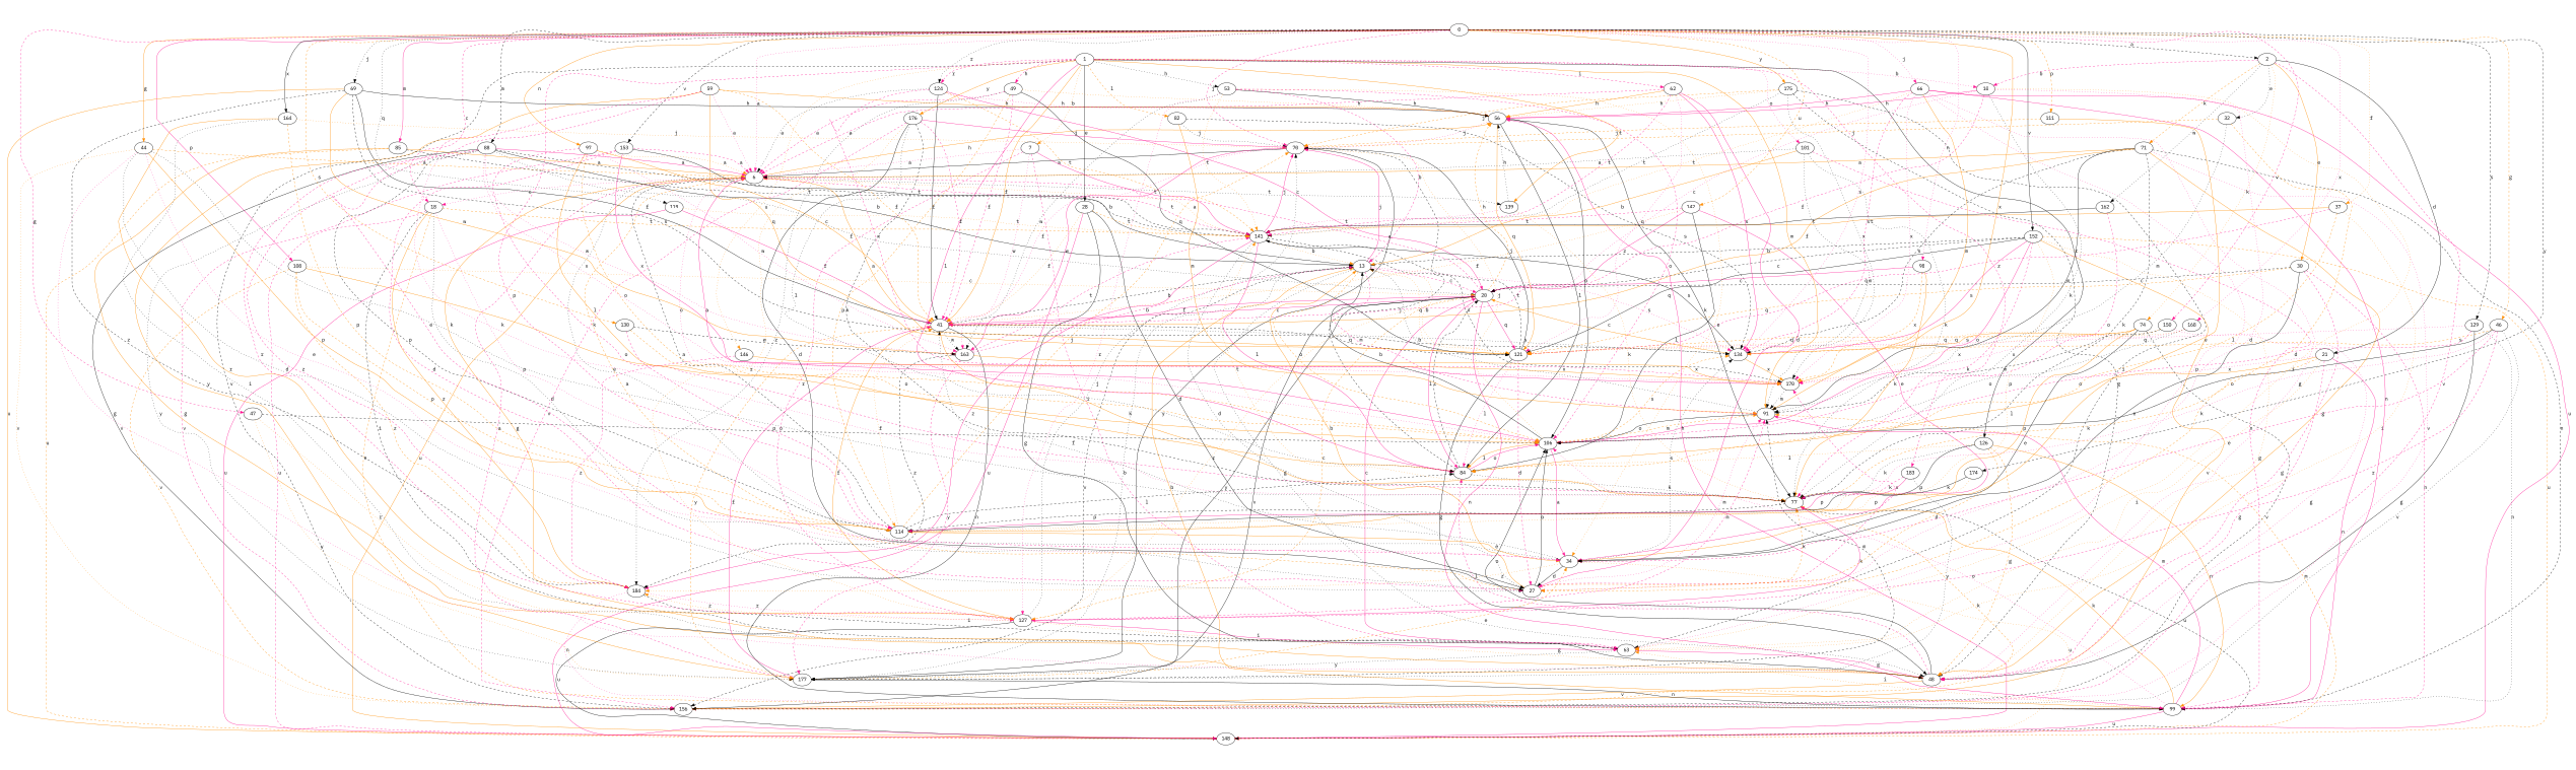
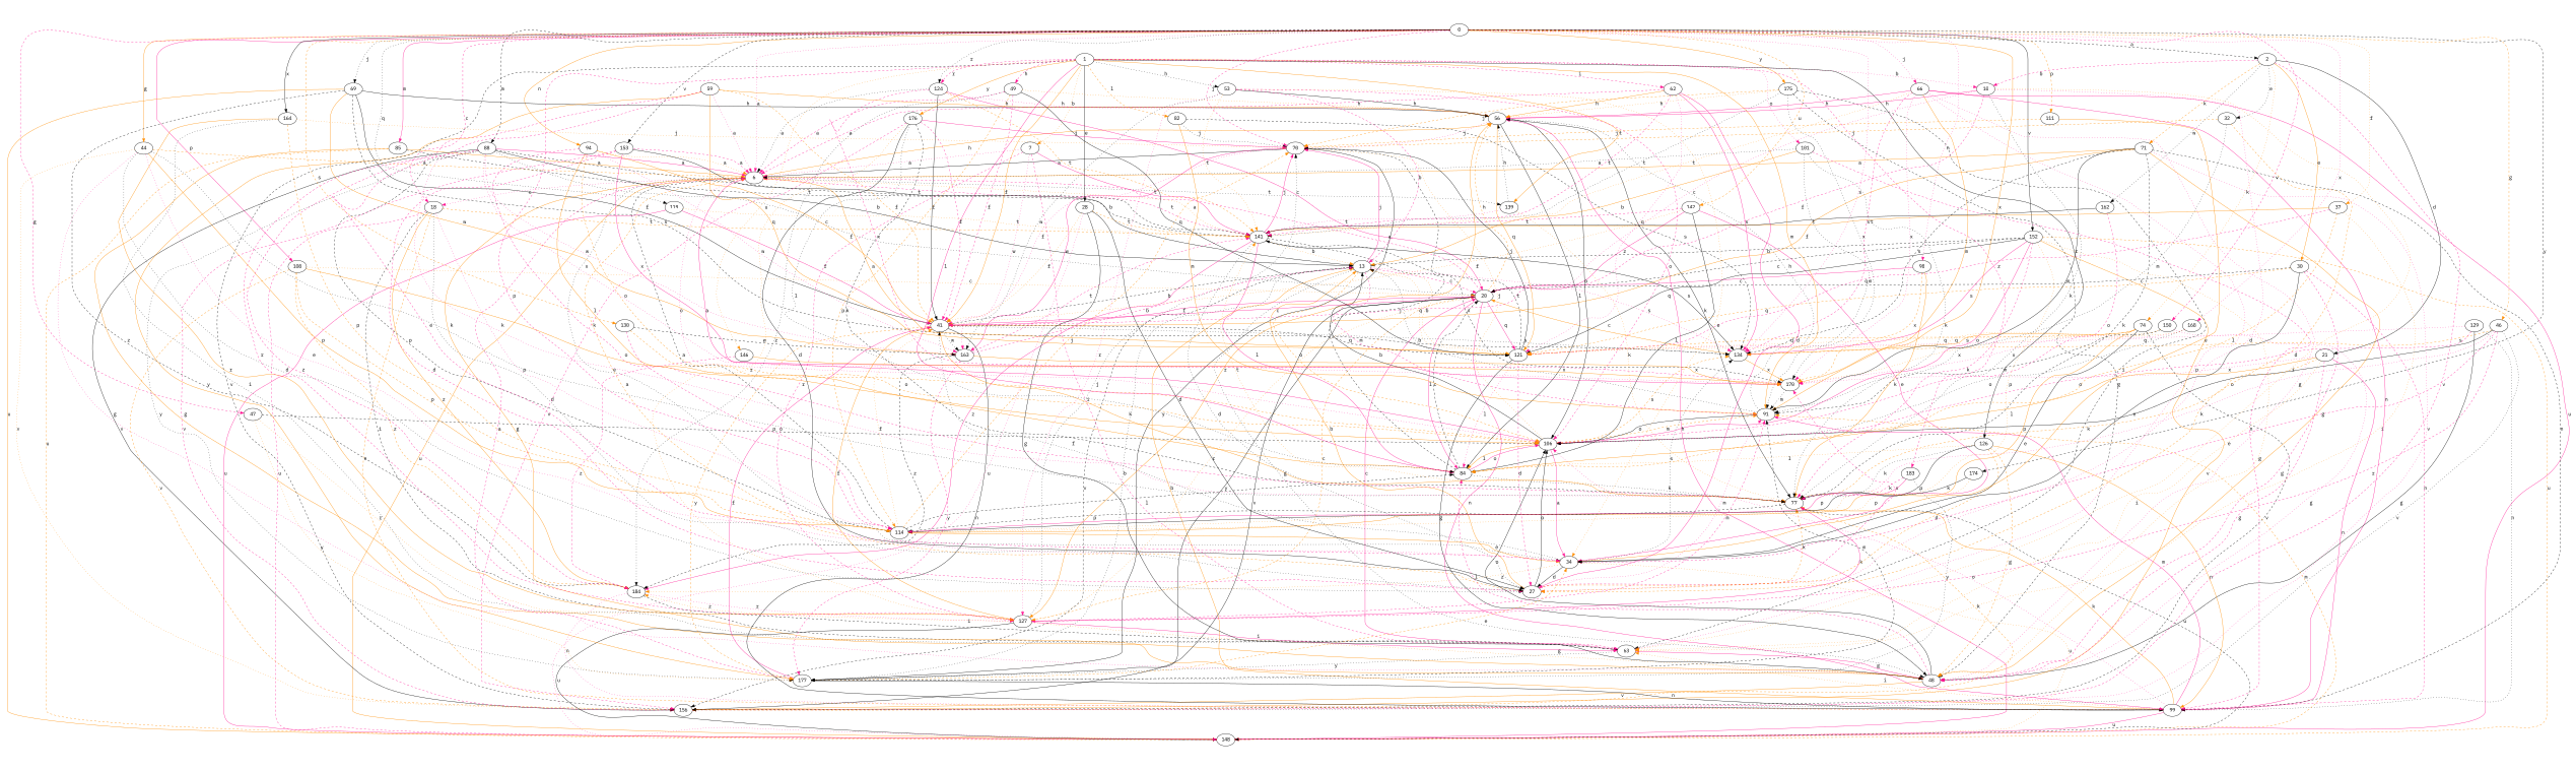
  strict digraph {
    fontname="IBM Plex Mono"
    node [fontname="IBM Plex Mono"]
    edge [color=deeppink fontname="IBM Plex Mono" style=solid]
    0
    2
    6
    18
    37
    44
    46
    47
    66
    69
    70
    85
    88
-   97
+   97 [label=94]
    98
    108
    111
    119
    124
    129
    130
    134
    142
    150
    152
    153
    164
    168
    170
    174
    175
    10
    156
    21
    30
    32
    71
    74
    162
    139
    34
    48
    56
    106
    141
    148
    114
    63
    27
    99
    184
    84
    121
    77
    127
    177
    59
    41
    91
    163
    20
    13
    1
    7
    28
    49
    53
    62
    82
    101
    126
    146
    176
    183
    0 -> 2 [color=black label=a style=dashed]
    0 -> 6 [label=a style=dotted]
    0 -> 18 [label=c style=dashed]
    0 -> 37 [color=darkorange label=f style=dotted]
    0 -> 44 [color=darkorange label=g]
    0 -> 46 [color=darkorange label=g style=dashed]
    0 -> 47 [label=g style=dashed]
    0 -> 66 [label=j style=dotted]
    0 -> 69 [color=black label=j style=dotted]
    0 -> 70 [label=j style=dashed]
    0 -> 85 [label=m]
    0 -> 88 [color=black label=m style=dashed]
    0 -> 97 [color=darkorange label=n]
    0 -> 98 [label=n style=dotted]
    0 -> 108 [label=p]
    0 -> 111 [color=darkorange label=p style=dashed]
    0 -> 119 [color=black label=q style=dotted]
    0 -> 124 [color=black label=r style=dotted]
-   0 -> 129 [color=black label=s style=dashed]
    0 -> 130 [color=darkorange label=s style=dashed]
    0 -> 134 [label=s style=dotted]
    0 -> 142 [color=darkorange label=u style=dashed]
    0 -> 150 [label=v style=dashed]
    0 -> 152 [color=black label=v]
    0 -> 153 [color=black label=v style=dashed]
    0 -> 164 [color=black label=x]
    0 -> 168 [label=x style=dotted]
    0 -> 170 [color=darkorange label=x]
    0 -> 174 [color=black label=y style=dashed]
    0 -> 175 [color=darkorange label=y]
    2 -> 10 [label=b style=dashed]
    2 -> 156 [label=v style=dashed]
    2 -> 21 [color=black label=d]
    2 -> 30 [color=darkorange label=e]
    2 -> 32 [color=black label=e style=dotted]
    2 -> 71 [color=darkorange label=k style=dashed]
    2 -> 74 [color=darkorange label=k style=dotted]
    2 -> 162 [color=black label=w style=dotted]
    6 -> 18 [label=c style=dotted]
    6 -> 139 [color=black label=t style=dotted]
    6 -> 34 [color=black label=e style=dotted]
    6 -> 48 [color=darkorange label=g]
    6 -> 56 [color=darkorange label=h]
    6 -> 106 [label=o style=dotted]
    6 -> 141 [label=t style=dashed]
    6 -> 148 [color=darkorange label=u]
    18 -> 141 [color=darkorange label=t style=dashed]
    18 -> 148 [label=u style=dashed]
    18 -> 114 [label=p style=dotted]
    18 -> 63 [color=black label=i style=dashed]
    18 -> 27 [color=black label=d style=dotted]
    18 -> 99 [color=darkorange label=n style=dashed]
    18 -> 184 [color=darkorange label=z]
    37 -> 141 [color=darkorange label=t]
    37 -> 63 [color=darkorange label=i style=dotted]
    37 -> 84 [color=darkorange label=l style=dashed]
    37 -> 121 [label=q style=dashed]
    44 -> 6 [color=darkorange label=a style=dashed]
    44 -> 156 [color=darkorange label=v style=dotted]
    44 -> 34 [label=e style=dotted]
    44 -> 48 [label=g style=dotted]
    44 -> 114 [color=darkorange label=p]
    44 -> 27 [color=black label=d style=dotted]
    44 -> 77 [color=black label=k style=dotted]
    46 -> 134 [color=darkorange label=s style=dashed]
    46 -> 156 [color=black label=v style=dotted]
    46 -> 34 [label=e style=dashed]
    46 -> 106 [color=black label=o]
    46 -> 77 [label=k style=dotted]
    46 -> 127 [label=r style=dashed]
    47 -> 106 [color=black label=o style=dashed]
    47 -> 127 [color=darkorange label=r style=dotted]
    47 -> 177 [color=darkorange label=y style=dotted]
    66 -> 134 [label=s style=dashed]
    66 -> 170 [label=x style=dotted]
    66 -> 48 [label=g style=dotted]
    66 -> 56 [label=h]
    66 -> 141 [color=darkorange label=t style=dotted]
    66 -> 148 [label=u]
    66 -> 63 [label=p style=dotted]
    66 -> 99 [label=n]
    66 -> 91 [color=darkorange label=m]
    69 -> 134 [color=black label=s style=dashed]
    69 -> 56 [color=black label=h]
    69 -> 148 [color=darkorange label=u]
    69 -> 184 [color=black label=z style=dashed]
    69 -> 41 [color=black label=f]
    69 -> 163 [color=darkorange label=w]
    70 -> 6 [color=black label=a]
    70 -> 177 [color=black label=y]
    70 -> 41 [label=f style=dotted]
    70 -> 163 [label=w]
    85 -> 6 [color=darkorange label=a]
    85 -> 48 [color=darkorange label=g]
    85 -> 141 [color=black label=t style=dashed]
    85 -> 148 [color=darkorange label=u style=dashed]
    88 -> 6 [label=a]
    88 -> 170 [label=x style=dotted]
    88 -> 156 [color=black label=v]
    88 -> 141 [color=black label=t style=dashed]
    88 -> 114 [color=black label=p style=dashed]
    88 -> 184 [label=z style=dashed]
    88 -> 77 [label=k style=dotted]
    88 -> 177 [color=black label=y style=dotted]
    88 -> 163 [label=w style=dotted]
    88 -> 20 [color=black label=c style=dotted]
    88 -> 13 [color=black label=b]
    97 -> 6 [color=darkorange label=a style=dotted]
    97 -> 106 [color=darkorange label=o style=dashed]
    97 -> 84 [color=darkorange label=l]
    97 -> 77 [label=k style=dashed]
    97 -> 41 [color=darkorange label=f]
    97 -> 163 [label=w style=dotted]
    98 -> 170 [color=darkorange label=x style=dashed]
    98 -> 77 [color=darkorange label=k]
    98 -> 20 [label=c]
    108 -> 156 [color=darkorange label=v style=dashed]
    108 -> 106 [color=darkorange label=o]
    108 -> 114 [color=darkorange label=p style=dashed]
    108 -> 184 [color=darkorange label=z style=dashed]
    108 -> 20 [color=darkorange label=c style=dotted]
    111 -> 70 [color=darkorange label=j style=dashed]
    111 -> 34 [color=darkorange label=e]
    119 -> 141 [color=darkorange label=t style=dotted]
    119 -> 148 [label=u]
    119 -> 41 [label=f]
    124 -> 6 [color=black label=a style=dotted]
    124 -> 170 [label=x style=dashed]
    124 -> 56 [label=h style=dotted]
    124 -> 141 [color=darkorange label=t style=dashed]
    124 -> 41 [color=black label=f]
    124 -> 20 [label=c]
    129 -> 48 [color=black label=g]
    129 -> 106 [label=o style=dashed]
    129 -> 99 [color=black label=n style=dotted]
    129 -> 121 [label=q style=dotted]
    130 -> 106 [color=darkorange label=o style=dashed]
    130 -> 114 [label=p style=dashed]
    130 -> 163 [color=black label=w style=dashed]
    134 -> 170 [color=darkorange label=x]
    134 -> 20 [color=darkorange label=c]
    142 -> 34 [label=e]
    142 -> 141 [label=t style=dashed]
    142 -> 84 [color=black label=l]
    142 -> 41 [color=darkorange label=f style=dotted]
    142 -> 20 [label=z]
    150 -> 170 [color=darkorange label=x style=dotted]
    150 -> 48 [label=g style=dotted]
    150 -> 121 [color=darkorange label=q style=dotted]
    150 -> 91 [color=black label=m style=dashed]
    152 -> 134 [label=s]
    152 -> 156 [color=darkorange label=v]
    152 -> 48 [color=darkorange label=g style=dotted]
    152 -> 106 [label=o]
    152 -> 148 [color=darkorange label=u style=dashed]
    152 -> 114 [color=darkorange label=p style=dotted]
    152 -> 121 [color=black label=q]
    152 -> 77 [label=k style=dashed]
    152 -> 20 [color=black label=c style=dashed]
    152 -> 13 [color=black label=b style=dashed]
    153 -> 6 [label=a style=dashed]
    153 -> 170 [label=x]
    153 -> 156 [label=v style=dashed]
    153 -> 27 [label=d style=dashed]
    153 -> 13 [color=black label=b]
    164 -> 70 [color=darkorange label=j style=dotted]
    164 -> 114 [color=darkorange label=p style=dashed]
    164 -> 63 [color=black label=i style=dotted]
    164 -> 127 [color=darkorange label=r]
    168 -> 170 [label=x style=dotted]
    168 -> 106 [color=black label=o style=dotted]
    168 -> 121 [color=darkorange label=q style=dotted]
    170 -> 91 [color=black label=m style=dotted]
    174 -> 114 [color=darkorange label=p style=dotted]
    174 -> 77 [color=black label=k]
    175 -> 70 [color=darkorange label=j style=dashed]
    175 -> 170 [color=black label=x style=dotted]
    175 -> 48 [color=black label=g style=dashed]
    175 -> 56 [color=darkorange label=h style=dotted]
    175 -> 141 [color=black label=t style=dotted]
    175 -> 63 [color=black label=i style=dashed]
    10 -> 56 [label=h]
    10 -> 63 [color=darkorange label=i style=dotted]
    10 -> 27 [label=d style=dotted]
    10 -> 77 [color=black label=k style=dotted]
    10 -> 41 [label=f style=dashed]
    10 -> 20 [label=c style=dotted]
    156 -> 77 [color=darkorange label=k style=dashed]
    21 -> 170 [label=x style=dotted]
    21 -> 48 [label=g style=dashed]
    21 -> 63 [color=darkorange label=i style=dotted]
    21 -> 99 [label=n]
    21 -> 84 [color=darkorange label=l]
    21 -> 77 [color=darkorange label=k style=dashed]
    30 -> 34 [color=black label=e]
    30 -> 48 [label=g style=dashed]
    30 -> 99 [label=n style=dashed]
    30 -> 121 [color=darkorange label=q style=dashed]
    30 -> 20 [color=black label=c style=dashed]
    32 -> 70 [color=darkorange label=j style=dashed]
    32 -> 27 [color=darkorange label=d style=dashed]
    32 -> 91 [color=black label=m style=dotted]
    71 -> 6 [color=darkorange label=a]
    71 -> 134 [color=black label=s style=dashed]
    71 -> 156 [label=v style=dotted]
    71 -> 48 [color=darkorange label=g]
    71 -> 99 [color=black label=n style=dashed]
    71 -> 77 [color=black label=k style=dashed]
    71 -> 41 [color=darkorange label=f]
    71 -> 91 [color=black label=m]
    74 -> 134 [color=darkorange label=s]
    74 -> 156 [color=black label=v style=dashed]
    74 -> 34 [color=black label=e]
    74 -> 114 [color=darkorange label=p]
    74 -> 121 [color=darkorange label=q style=dashed]
    162 -> 106 [label=o style=dashed]
    162 -> 141 [color=black label=t]
    139 -> 56 [color=black label=h style=dotted]
    139 -> 141 [label=t style=dotted]
    139 -> 77 [color=darkorange label=k style=dotted]
    34 -> 134 [color=black label=s style=dotted]
    34 -> 148 [color=darkorange label=u style=dotted]
    34 -> 27 [color=black label=d]
    34 -> 184 [color=darkorange label=z style=dotted]
    34 -> 41 [color=black label=f style=dotted]
    48 -> 156 [color=darkorange label=v]
    48 -> 106 [color=black label=o]
    48 -> 84 [label=l style=dashed]
    56 -> 70 [label=j style=dotted]
    56 -> 106 [color=black label=o]
    56 -> 84 [color=black label=l]
    56 -> 121 [color=darkorange label=q]
    56 -> 77 [color=black label=k]
+   56 -> 127 [color=darkorange label=r]
    106 -> 6 [label=a]
    106 -> 70 [color=darkorange label=j style=dotted]
    106 -> 134 [color=darkorange label=s style=dashed]
    106 -> 34 [label=a]
    106 -> 84 [color=darkorange label=l]
    106 -> 91 [color=darkorange label=m style=dashed]
    106 -> 13 [color=black label=b]
    141 -> 6 [color=darkorange label=a style=dotted]
    141 -> 70 [label=j]
    141 -> 134 [color=black label=s]
    141 -> 170 [color=black label=x style=dashed]
    141 -> 27 [color=black label=d style=dotted]
    141 -> 184 [label=z]
    141 -> 84 [label=l]
    141 -> 13 [color=darkorange label=b style=dotted]
    148 -> 56 [label=h]
    148 -> 91 [color=darkorange label=m style=dashed]
    114 -> 6 [color=black label=a style=dashed]
    114 -> 70 [color=darkorange label=j style=dashed]
    114 -> 34 [color=darkorange label=e]
    114 -> 84 [color=black label=l style=dashed]
    114 -> 41 [color=darkorange label=f style=dotted]
    63 -> 48 [label=g]
    63 -> 177 [color=black label=y style=dotted]
    63 -> 20 [label=c]
    27 -> 6 [color=darkorange label=a style=dashed]
    27 -> 170 [label=x style=dashed]
    27 -> 106 [color=black label=o]
    27 -> 77 [color=darkorange label=k style=dashed]
    27 -> 91 [label=m style=dotted]
    27 -> 13 [color=darkorange label=b]
    99 -> 106 [label=o style=dotted]
    99 -> 148 [label=u]
    99 -> 63 [color=darkorange label=i style=dotted]
    99 -> 77 [color=darkorange label=k]
    99 -> 91 [label=m]
    99 -> 13 [color=darkorange label=b]
    184 -> 63 [color=black label=i style=dashed]
    184 -> 99 [label=n style=dotted]
    184 -> 127 [label=r style=dotted]
    84 -> 70 [color=black label=j style=dashed]
    84 -> 106 [label=o]
    84 -> 77 [color=black label=k style=dotted]
    84 -> 20 [color=black label=c style=dashed]
    121 -> 6 [color=darkorange label=a]
    121 -> 70 [color=black label=j]
    121 -> 48 [color=black label=g]
    121 -> 141 [color=black label=t style=dashed]
    121 -> 27 [label=d style=dashed]
    121 -> 84 [label=l style=dotted]
    121 -> 13 [color=darkorange label=b style=dotted]
    77 -> 141 [color=darkorange label=t style=dotted]
    77 -> 148 [color=black label=u style=dashed]
    77 -> 114 [color=black label=p style=dashed]
    127 -> 70 [color=black label=j style=dotted]
    127 -> 48 [color=darkorange label=g style=dotted]
    127 -> 148 [color=black label=u]
    127 -> 63 [label=i]
    127 -> 184 [color=darkorange label=z style=dotted]
    127 -> 77 [label=k]
    127 -> 41 [color=darkorange label=f]
    127 -> 91 [label=m style=dashed]
    127 -> 20 [color=darkorange label=c style=dashed]
    177 -> 6 [label=a style=dashed]
    177 -> 34 [color=darkorange label=e style=dashed]
    177 -> 99 [color=black label=n]
    177 -> 41 [label=f]
    177 -> 91 [color=black label=m style=dashed]
    177 -> 13 [color=black label=b style=dotted]
    59 -> 6 [label=a style=dotted]
    59 -> 34 [label=e style=dashed]
    59 -> 56 [color=darkorange label=h]
    59 -> 121 [color=darkorange label=q]
    59 -> 127 [label=r style=dashed]
    59 -> 177 [color=darkorange label=y]
    59 -> 41 [color=darkorange label=f style=dashed]
    41 -> 134 [color=black label=s style=dotted]
    41 -> 99 [color=black label=n]
    41 -> 121 [color=black label=q style=dashed]
    41 -> 77 [color=darkorange label=k]
    41 -> 177 [color=darkorange label=y style=dashed]
    41 -> 163 [color=black label=w style=dotted]
    41 -> 20 [label=c]
    41 -> 13 [color=black label=b style=dashed]
+   91 -> 56 [color=black label=h style=dotted]
    91 -> 106 [color=black label=o]
    91 -> 13 [color=black label=b style=dotted]
    163 -> 170 [color=darkorange label=x]
    163 -> 141 [label=t style=dashed]
    163 -> 184 [color=black label=z style=dashed]
    163 -> 177 [label=y style=dashed]
    163 -> 13 [label=b style=dashed]
    20 -> 6 [label=a style=dashed]
    20 -> 156 [color=black label=v]
    20 -> 56 [color=darkorange label=h style=dashed]
    20 -> 99 [label=n]
    20 -> 84 [label=l]
    20 -> 121 [label=q]
    20 -> 127 [color=darkorange label=r style=dotted]
    20 -> 177 [color=black label=y]
    20 -> 41 [label=f]
    13 -> 70 [label=j]
    13 -> 134 [label=s style=dotted]
    13 -> 156 [color=black label=v style=dashed]
    13 -> 48 [color=black label=g style=dotted]
    13 -> 106 [color=darkorange label=o style=dashed]
    13 -> 121 [color=darkorange label=q style=dotted]
    13 -> 91 [label=m style=dashed]
    13 -> 20 [label=c style=dashed]
    1 -> 124 [label=r style=dashed]
    1 -> 10 [label=b style=dotted]
    1 -> 156 [color=black label=v style=dashed]
    1 -> 139 [color=darkorange label=t]
    1 -> 114 [label=p style=dashed]
    1 -> 84 [label=l]
    1 -> 41 [color=darkorange label=f]
    1 -> 91 [color=darkorange label=m]
    1 -> 7 [color=darkorange label=b style=dotted]
    1 -> 28 [color=black label=e]
    1 -> 49 [label=h style=dashed]
    1 -> 53 [color=black label=h style=dotted]
    1 -> 62 [label=i style=dashed]
    1 -> 82 [color=darkorange label=l style=dashed]
    1 -> 101 [label=o style=dotted]
    1 -> 126 [color=black label=r]
    1 -> 146 [color=darkorange label=u style=dotted]
    1 -> 176 [color=darkorange label=y]
    1 -> 183 [label=z style=dashed]
    7 -> 6 [label=a style=dotted]
    7 -> 141 [label=t]
    7 -> 63 [label=i style=dashed]
    7 -> 127 [label=r style=dashed]
    7 -> 163 [label=w style=dotted]
    28 -> 48 [color=black label=g]
    28 -> 141 [color=darkorange label=t style=dashed]
-   28 -> 148 [label=u]
+   28 -> 148 [label=u style=dotted]
    28 -> 27 [color=black label=d]
    28 -> 41 [color=darkorange label=f style=dotted]
    49 -> 6 [label=a style=dashed]
    49 -> 56 [color=darkorange label=h style=dotted]
    49 -> 114 [color=darkorange label=p style=dashed]
    49 -> 184 [color=black label=z style=dotted]
    49 -> 121 [color=black label=q]
    49 -> 41 [label=f style=dashed]
    53 -> 34 [color=darkorange label=e style=dotted]
    53 -> 56 [color=black label=h]
    53 -> 106 [label=o style=dashed]
    53 -> 141 [color=darkorange label=t style=dotted]
    53 -> 127 [label=r style=dotted]
    53 -> 163 [color=black label=w style=dotted]
    53 -> 13 [label=b style=dashed]
    62 -> 6 [label=a style=dashed]
    62 -> 134 [label=s]
    62 -> 56 [color=darkorange label=h]
    62 -> 141 [label=t style=dashed]
    62 -> 27 [label=d]
    62 -> 121 [label=q style=dotted]
    82 -> 70 [color=black label=j style=dotted]
    82 -> 134 [color=black label=s style=dashed]
    82 -> 91 [color=darkorange label=m]
    101 -> 6 [color=black label=a style=dotted]
    101 -> 99 [label=n style=dashed]
    101 -> 77 [color=black label=k style=dotted]
    101 -> 91 [color=black label=m style=dotted]
    101 -> 13 [color=darkorange label=b]
    126 -> 48 [color=darkorange label=g style=dashed]
    126 -> 114 [color=black label=p]
    126 -> 27 [color=darkorange label=d style=dashed]
    126 -> 99 [color=darkorange label=n]
    126 -> 84 [color=darkorange label=l style=dotted]
    126 -> 77 [color=black label=k style=dotted]
    146 -> 170 [color=darkorange label=x]
    146 -> 184 [label=z style=dashed]
    176 -> 70 [label=j]
    176 -> 156 [label=v style=dashed]
    176 -> 27 [color=black label=d]
    176 -> 84 [color=black label=l style=dotted]
    176 -> 77 [color=black label=k style=dashed]
    176 -> 127 [color=darkorange label=r style=dotted]
    176 -> 41 [label=f style=dashed]
    183 -> 114 [label=p]
    183 -> 77 [label=k style=dashed]
    183 -> 177 [color=black label=y style=dotted]
  }
